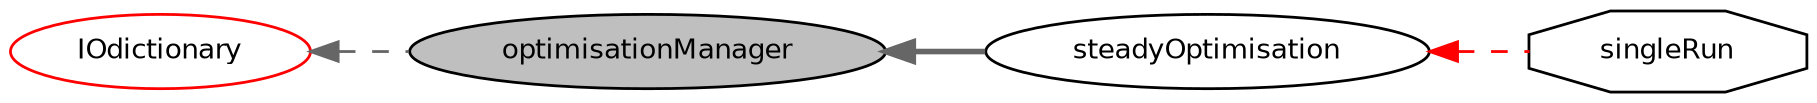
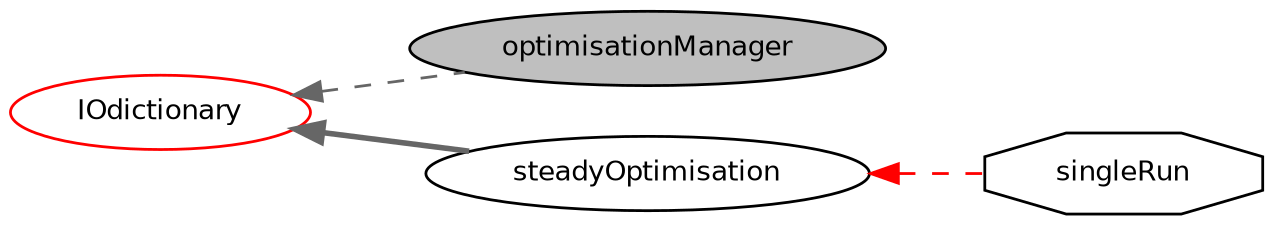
  digraph {
    rankdir=LR
    node [color=black fontname=Helvetica fontsize=10 shape=ellipse]
    edge [color=gray40 dir=back fontname=Helvetica fontsize=10 labelfontname=Helvetica labelfontsize=10 style=dashed]
    n1 [fillcolor=grey75 fontcolor=black height=0.2 label=optimisationManager style=filled width=0.4]
    n2 [height=0.2 label=steadyOptimisation width=0.4]
    n3 [height=0.2 label=singleRun shape=octagon width=0.4]
    n4 [color=red height=0.2 label=IOdictionary width=0.4]
-   n1 -> n2 [style=bold]
+   n4 -> n2 [style=bold]
    n2 -> n3 [color=red]
    n4 -> n1
  }
